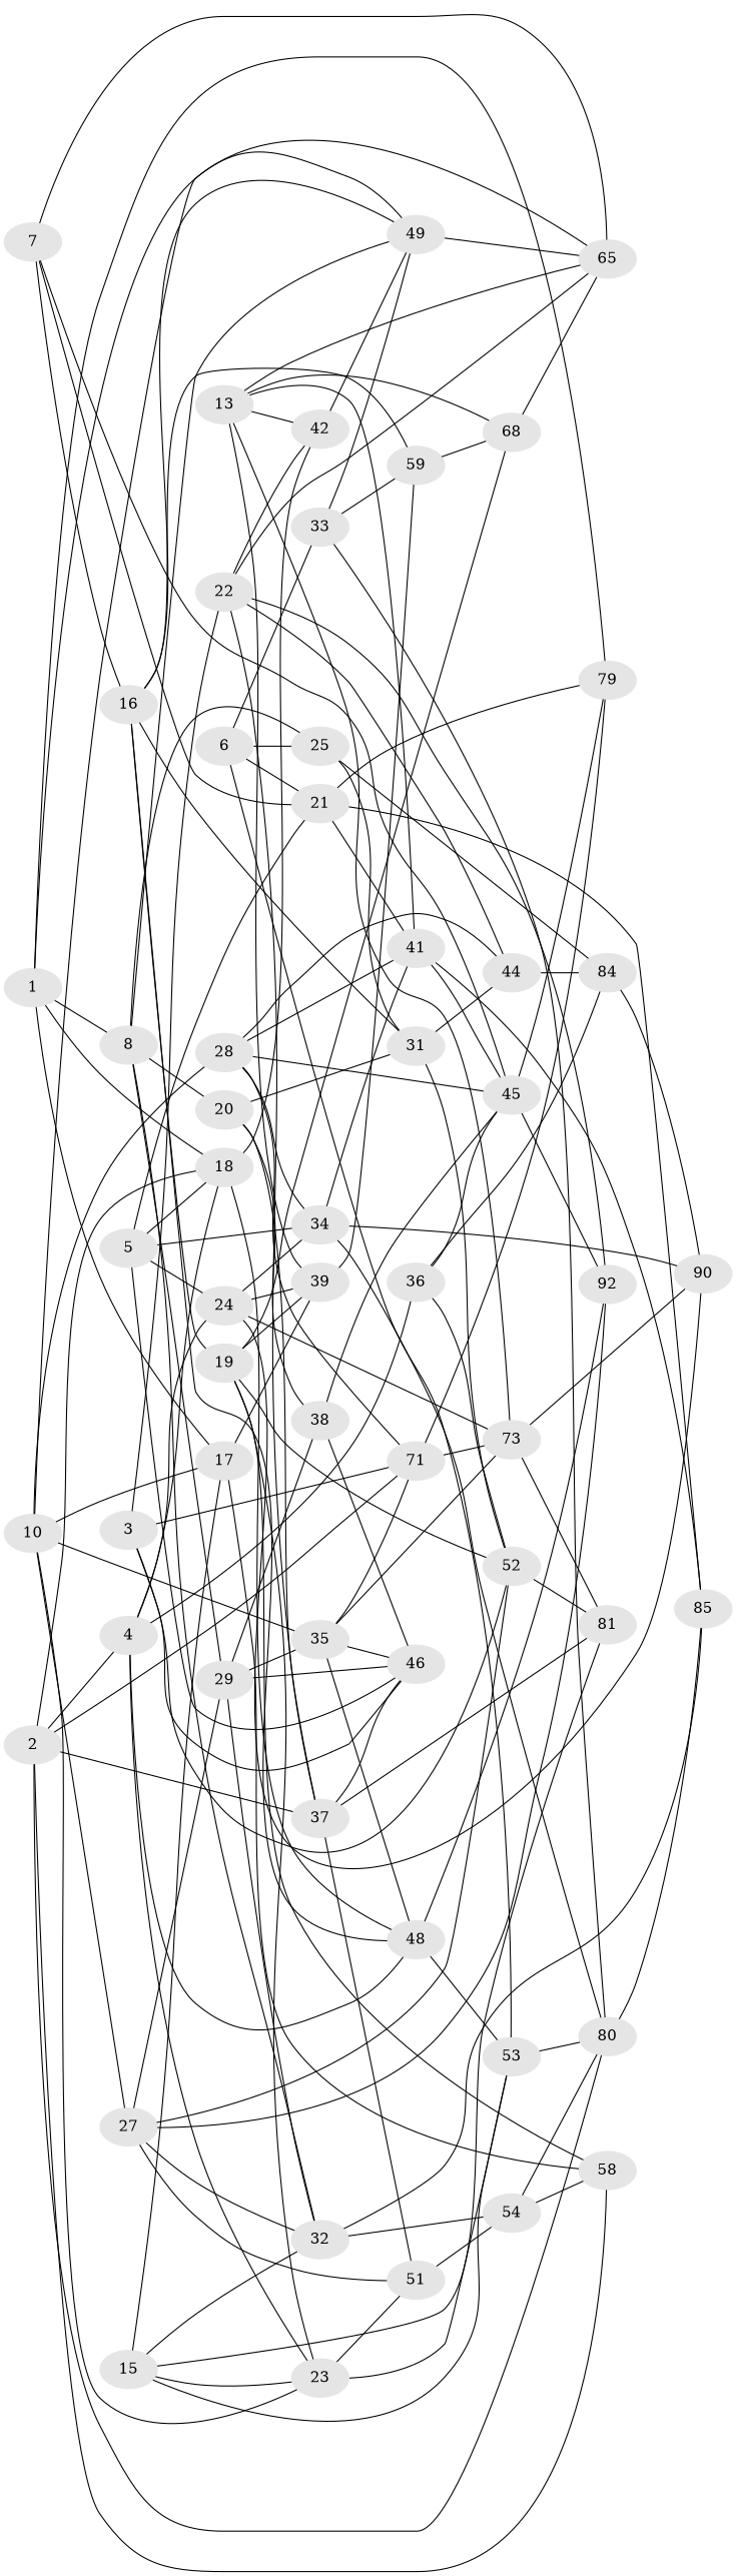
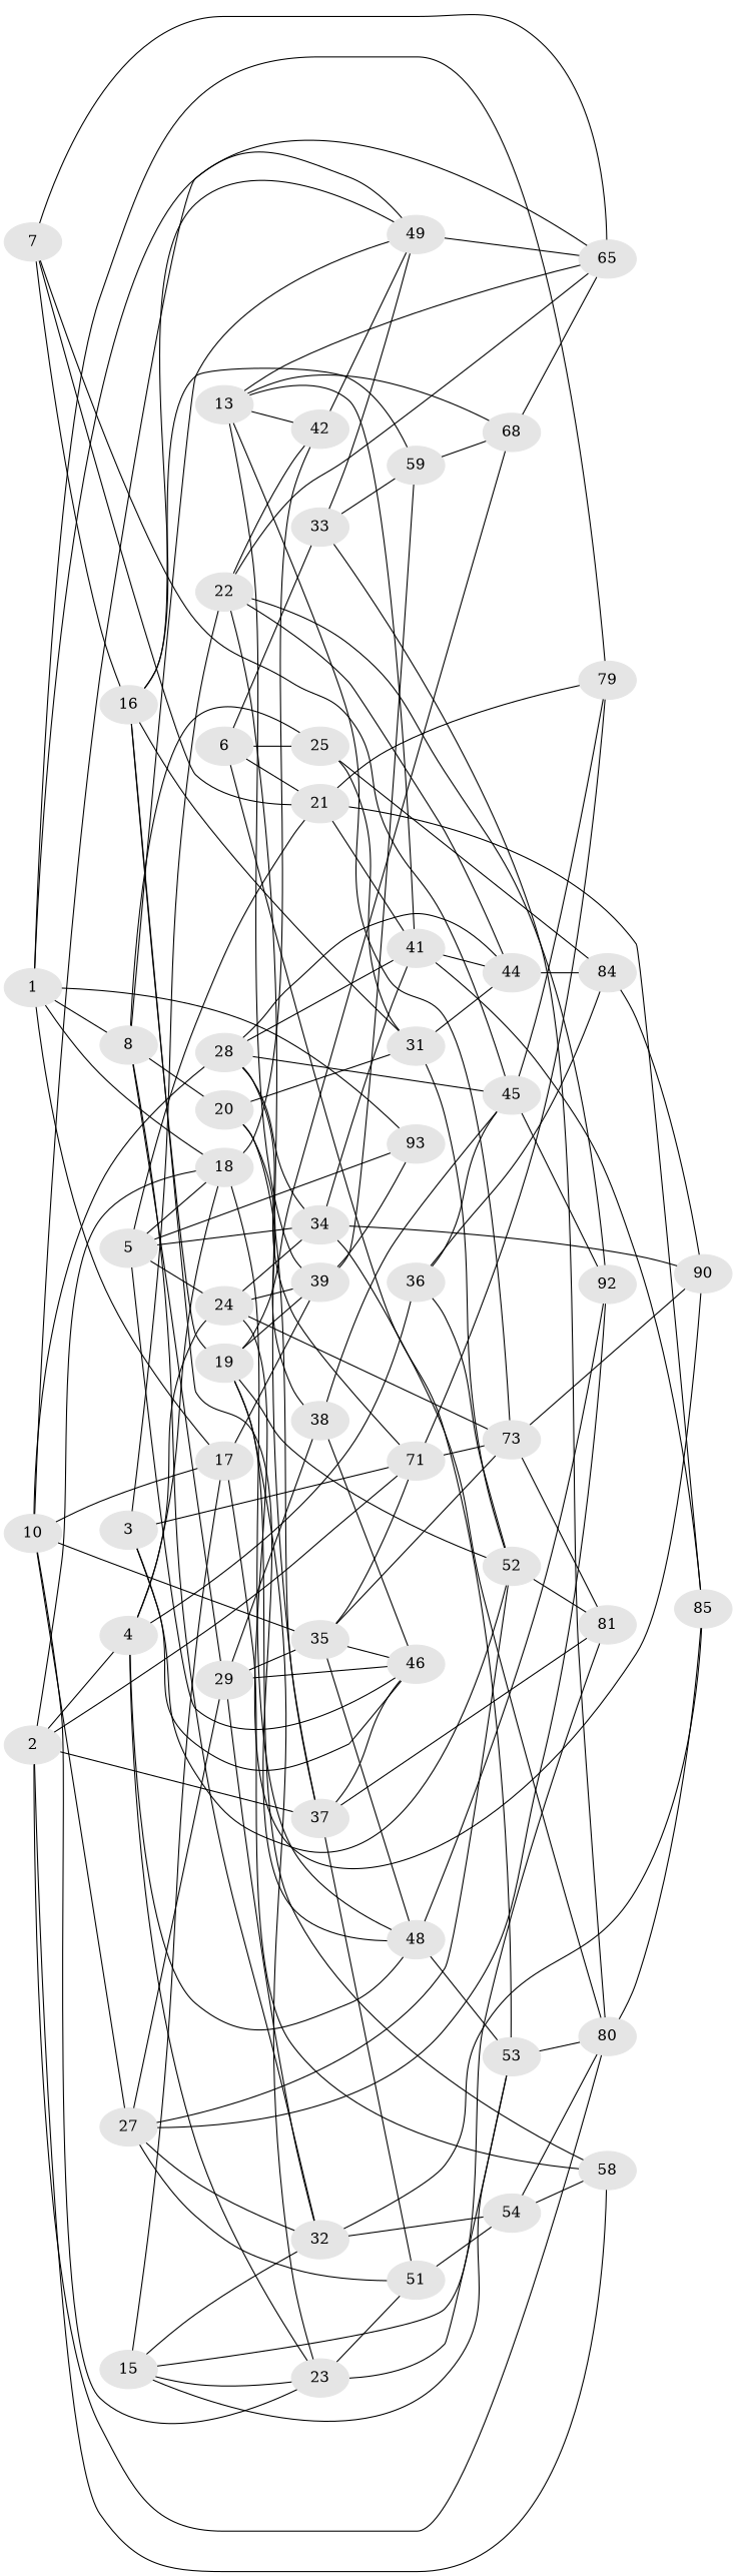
  graph {
    rankdir=LR
    node [color=gray90 style=filled]
    1 [super="+12"]
    8 [super="+9"]
    17 [super="+47"]
    18 [super="+67"]
    49 [super="+78"]
    n6 [label=79]
+   93
    25
    20
    29 [super="+63"]
    32 [super="+76"]
    58
    39 [super="+79"]
    48 [super="+57"]
    42
    65 [super="+75"]
    2 [super="+95"]
    4 [super="+30"]
    37 [super="+68"]
    71 [super="+82"]
    80 [super="+83"]
    23 [super="+69"]
    24 [super="+87"]
    36
    46 [super="+56"]
    81
    51
    73 [super="+94"]
    85
    22 [super="+77"]
    44 [super="+60"]
    92
    3
    n34 [label=52 super="+52"]
    53 [super="+66"]
    34 [super="+43"]
    90
    45 [super="+74"]
    84
    5 [super="+11"]
    21 [super="+88"]
    41 [super="+72"]
    6
    33
    31 [super="+70"]
    59
    16 [super="+61"]
    19 [super="+64"]
    7
    38
    35 [super="+55"]
    54
    10 [super="+14"]
    27 [super="+86"]
    28 [super="+91"]
    13 [super="+40"]
    n57 [label=68]
    15 [super="+26"]
    1 -- 8
    1 -- 17
    1 -- 18
    1 -- 49
    1 -- n6
+   1 -- 93
    8 -- 49
    8 -- 25
    8 -- 20
    8 -- 29
    8 -- 32
    17 -- 58
    17 -- 39
    18 -- 48
    18 -- 42
    49 -- 65
    25 -- 84
    25 -- 31
    20 -- 37
    20 -- 31
    20 -- 38
    29 -- 32
    29 -- 46
    29 -- 38
    29 -- 35
    32 -- 85
    32 -- 54
+   39 -- 93
    39 -- 59
    48 -- 92
    48 -- 53
    42 -- 49
    2 -- 18
    2 -- 58
    2 -- 4
    2 -- 37
    2 -- 71
    2 -- 80
    4 -- 18
    4 -- 48
    4 -- 23
    4 -- 24
    4 -- 36
    37 -- 46
    37 -- 81
    37 -- 51
    71 -- n6
    71 -- 73
    80 -- 85
    23 -- 51
    23 -- 53
    24 -- 39
    24 -- 73
    24 -- 34
    24 -- 90
    36 -- n34
    36 -- 45
    36 -- 84
    51 -- 54
    73 -- 81
    73 -- 90
    22 -- 42
    22 -- 65
    22 -- 37
    22 -- 44
    22 -- 92
    44 -- 84
    3 -- 71
    3 -- 46
    3 -- 22
    3 -- n34
    n34 -- 81
    53 -- 80
    34 -- 80
    34 -- 90
    34 -- 41
    45 -- n6
    45 -- 92
    84 -- 90
    5 -- 18
+   5 -- 93
    5 -- 24
    5 -- 46
    5 -- 34
    5 -- 21
    21 -- n6
    21 -- 85
    21 -- 41
    41 -- 85
-   41 -- 45
+   41 -- 44
    6 -- 25
    6 -- 53
    6 -- 21
    6 -- 33
    33 -- 49
    33 -- 80
    33 -- 59
    31 -- 44 [weight=2]
    31 -- n34
    59 -- n57
    16 -- 49
    16 -- 48
    16 -- 31
    16 -- 59
    16 -- 19
    19 -- 58
    19 -- 39
    19 -- 23
    19 -- n34
    19 -- n57
    7 -- 65
    7 -- 45
    7 -- 21
    7 -- 16
    38 -- 46
    38 -- 45
    35 -- 48
    35 -- 71
    35 -- 46
    35 -- 73
    54 -- 58
    54 -- 80
    10 -- 17
    10 -- 65
    10 -- 23
    10 -- 35
    10 -- 27
    10 -- 28
    27 -- 29
    27 -- 32
    27 -- 51
    27 -- 92
    27 -- n34
    28 -- 71
    28 -- 44
    28 -- 34
    28 -- 45
    28 -- 41
    13 -- 39
    13 -- 42
    13 -- 65
    13 -- 73
    13 -- 41
    13 -- n57
    n57 -- 65
    15 -- 17
    15 -- 32
    15 -- 23
    15 -- 81
    15 -- 53 [weight=2]
  }
